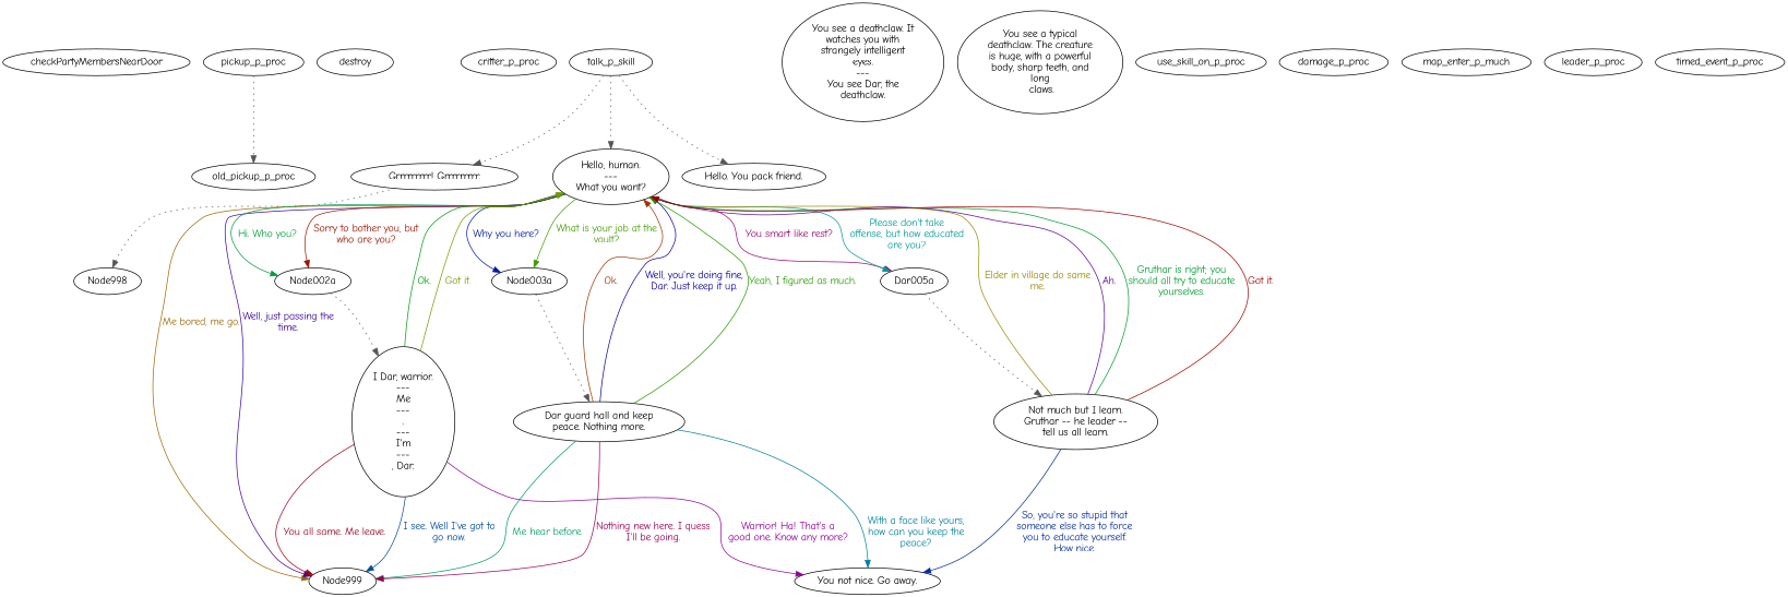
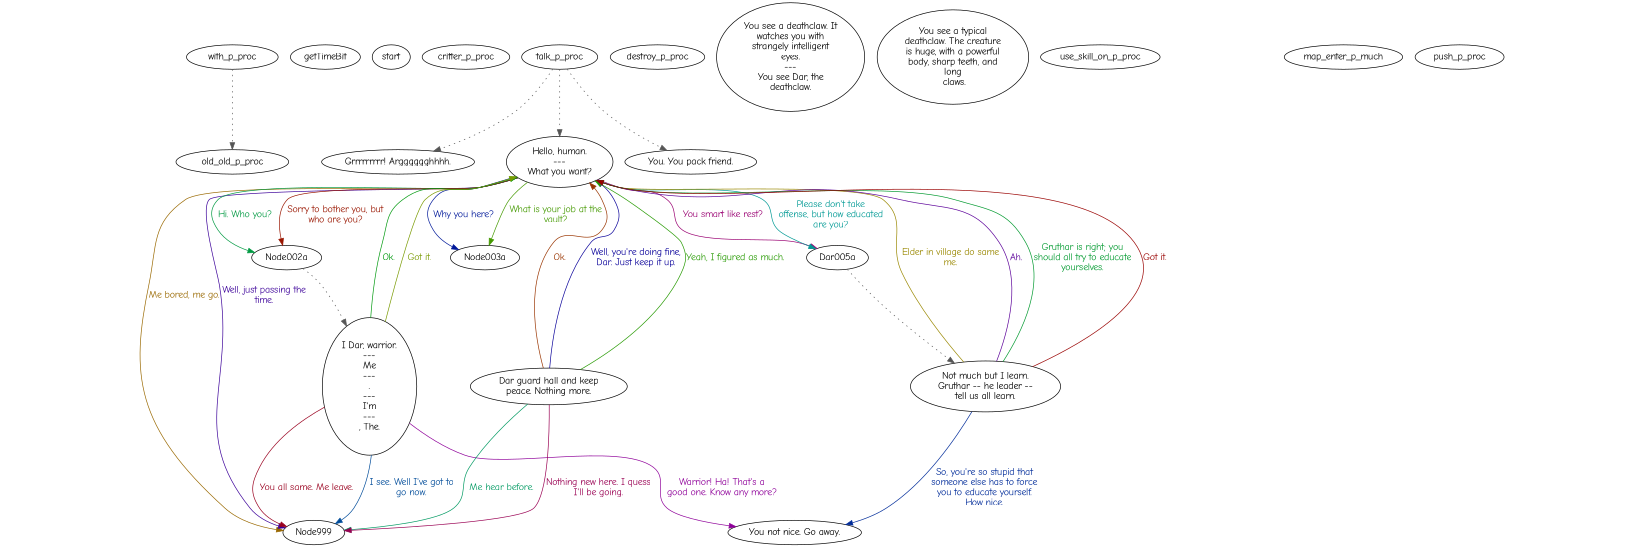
  digraph {
    fontname="Comic Neue"
    node [color="#000000" fillcolor="#FFFFFF" fontname="Comic Neue" style=filled]
    edge [color="#555555" fontname="Comic Neue"]
-   checkPartyMembersNearDoor
-   pickup_p_proc
-   old_pickup_p_proc
-   getTimeBit [label=destroy]
+   pickup_p_proc [label=with_p_proc]
+   old_pickup_p_proc [label=old_old_p_proc]
+   getTimeBit
+   start
    critter_p_proc
-   n7 [label="Grrrrrrrrr! Grrrrrrrrr."]
-   talk_p_proc [label=talk_p_skill]
+   n7 [label="Grrrrrrrrr! Argggggghhhh."]
+   talk_p_proc
    n9 [label="Hello, human.\n---\nWhat you want?"]
-   n10 [label="Hello. You pack friend."]
-   Node998
+   n10 [label="You. You pack friend."]
    Node999
    Node002a
    Node003a
    n15 [label=Dar005a]
-   n16 [label="I Dar, warrior.\n---\nMe\n---\n.\n---\nI'm\n---\n, Dar."]
+   n16 [label="I Dar, warrior.\n---\nMe\n---\n.\n---\nI'm\n---\n, The."]
    n17 [label="Dar guard hall and keep\npeace. Nothing more."]
    n18 [label="Not much but I learn.\nGruthar -- he leader --\ntell us all learn."]
+   destroy_p_proc
    n20 [label="You see a deathclaw. It\nwatches you with\nstrangely intelligent\neyes.\n---\nYou see Dar, the\ndeathclaw."]
    n21 [label="You see a typical\ndeathclaw. The creature\nis huge, with a powerful\nbody, sharp teeth, and\nlong\n claws."]
    use_skill_on_p_proc
-   damage_p_proc
    n24 [label=map_enter_p_much]
-   push_p_proc [label=leader_p_proc]
-   timed_event_p_proc
+   push_p_proc
    n27 [label="You not nice. Go away."]
    pickup_p_proc -> old_pickup_p_proc [style=dotted]
-   n7 -> Node998 [style=dotted]
    talk_p_proc -> n7 [style=dotted]
    talk_p_proc -> n9 [style=dotted]
    talk_p_proc -> n10 [style=dotted]
    n9 -> Node999 [color="#996800" fontcolor="#996800" label="Me bored, me go."]
    n9 -> Node999 [color="#3B0099" fontcolor="#3B0099" label="Well, just passing the\ntime."]
    n9 -> Node002a [color="#009941" fontcolor="#009941" label="Hi. Who you?"]
    n9 -> Node002a [color="#991500" fontcolor="#991500" label="Sorry to bother you, but\nwho are you?"]
    n9 -> Node003a [color="#001899" fontcolor="#001899" label="Why you here?"]
    n9 -> Node003a [color="#449900" fontcolor="#449900" label="What is your job at the\nvault?"]
    n9 -> n15 [color="#990071" fontcolor="#990071" label="You smart like rest?"]
    n9 -> n15 [color="#009994" fontcolor="#009994" label="Please don't take\noffense, but how educated\nare you?"]
    Node002a -> n16 [style=dotted]
-   Node003a -> n17 [style=dotted]
    n15 -> n18 [style=dotted]
    n16 -> n9 [color="#00990E" fontcolor="#00990E" label="Ok."]
    n16 -> n9 [color="#789900" fontcolor="#789900" label="Got it."]
    n16 -> Node999 [color="#99001E" fontcolor="#99001E" label="You all same. Me leave."]
    n16 -> Node999 [color="#004B99" fontcolor="#004B99" label="I see. Well I've got to\ngo now."]
    n16 -> n27 [color="#8E0099" fontcolor="#8E0099" label="Warrior! Ha! That's a\ngood one. Know any more?"]
    n17 -> n9 [color="#993400" fontcolor="#993400" label="Ok."]
    n17 -> n9 [color="#080099" fontcolor="#080099" label="Well, you're doing fine,\nDar. Just keep it up."]
    n17 -> n9 [color="#259900" fontcolor="#259900" label="Yeah, I figured as much."]
    n17 -> Node999 [color="#009961" fontcolor="#009961" label="Me hear before."]
    n17 -> Node999 [color="#990052" fontcolor="#990052" label="Nothing new here. I quess\nI'll be going."]
-   n17 -> n27 [color="#007E99" fontcolor="#007E99" label="With a face like yours,\nhow can you keep the\npeace?"]
    n18 -> n9 [color="#998700" fontcolor="#998700" label="Elder in village do same\nme."]
    n18 -> n9 [color="#5B0099" fontcolor="#5B0099" label="Ah."]
    n18 -> n9 [color="#00992E" fontcolor="#00992E" label="Gruthar is right; you\nshould all try to educate\nyourselves."]
    n18 -> n9 [color="#990100" fontcolor="#990100" label="Got it."]
    n18 -> n27 [color="#002B99" fontcolor="#002B99" label="So, you're so stupid that\nsomeone else has to force\nyou to educate yourself.\nHow nice."]
  }
